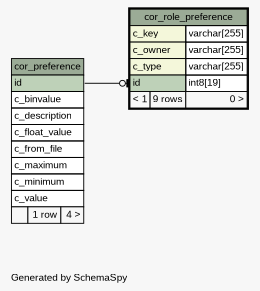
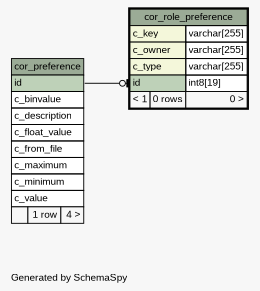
  digraph {
    bgcolor="#f7f7f7"
    fontname="Liberation Sans"
    fontsize=11
    label="\nGenerated by SchemaSpy"
    labeljust=l
    nodesep=0.18
    rankdir=RL
    ranksep=0.46
    node [fontname="Liberation Sans" fontsize=11 shape=plaintext]
-   n1 [label=<     <TABLE BORDER="2" CELLBORDER="1" CELLSPACING="0" BGCOLOR="#ffffff">       <TR><TD COLSPAN="3" BGCOLOR="#9bab96" ALIGN="CENTER">cor_role_preference</TD></TR>       <TR><TD PORT="c_key" COLSPAN="2" BGCOLOR="#f4f7da" ALIGN="LEFT">c_key</TD><TD PORT="c_key.type" ALIGN="LEFT">varchar[255]</TD></TR>       <TR><TD PORT="c_owner" COLSPAN="2" BGCOLOR="#f4f7da" ALIGN="LEFT">c_owner</TD><TD PORT="c_owner.type" ALIGN="LEFT">varchar[255]</TD></TR>       <TR><TD PORT="c_type" COLSPAN="2" BGCOLOR="#f4f7da" ALIGN="LEFT">c_type</TD><TD PORT="c_type.type" ALIGN="LEFT">varchar[255]</TD></TR>       <TR><TD PORT="id" COLSPAN="2" BGCOLOR="#bed1b8" ALIGN="LEFT">id</TD><TD PORT="id.type" ALIGN="LEFT">int8[19]</TD></TR>       <TR><TD ALIGN="LEFT" BGCOLOR="#f7f7f7">&lt; 1</TD><TD ALIGN="RIGHT" BGCOLOR="#f7f7f7">9 rows</TD><TD ALIGN="RIGHT" BGCOLOR="#f7f7f7">0 &gt;</TD></TR>     </TABLE>>]
+   n1 [label=<     <TABLE BORDER="2" CELLBORDER="1" CELLSPACING="0" BGCOLOR="#ffffff">       <TR><TD COLSPAN="3" BGCOLOR="#9bab96" ALIGN="CENTER">cor_role_preference</TD></TR>       <TR><TD PORT="c_key" COLSPAN="2" BGCOLOR="#f4f7da" ALIGN="LEFT">c_key</TD><TD PORT="c_key.type" ALIGN="LEFT">varchar[255]</TD></TR>       <TR><TD PORT="c_owner" COLSPAN="2" BGCOLOR="#f4f7da" ALIGN="LEFT">c_owner</TD><TD PORT="c_owner.type" ALIGN="LEFT">varchar[255]</TD></TR>       <TR><TD PORT="c_type" COLSPAN="2" BGCOLOR="#f4f7da" ALIGN="LEFT">c_type</TD><TD PORT="c_type.type" ALIGN="LEFT">varchar[255]</TD></TR>       <TR><TD PORT="id" COLSPAN="2" BGCOLOR="#bed1b8" ALIGN="LEFT">id</TD><TD PORT="id.type" ALIGN="LEFT">int8[19]</TD></TR>       <TR><TD ALIGN="LEFT" BGCOLOR="#f7f7f7">&lt; 1</TD><TD ALIGN="RIGHT" BGCOLOR="#f7f7f7">0 rows</TD><TD ALIGN="RIGHT" BGCOLOR="#f7f7f7">0 &gt;</TD></TR>     </TABLE>>]
    n2 [label=<     <TABLE BORDER="0" CELLBORDER="1" CELLSPACING="0" BGCOLOR="#ffffff">       <TR><TD COLSPAN="3" BGCOLOR="#9bab96" ALIGN="CENTER">cor_preference</TD></TR>       <TR><TD PORT="id" COLSPAN="3" BGCOLOR="#bed1b8" ALIGN="LEFT">id</TD></TR>       <TR><TD PORT="c_binvalue" COLSPAN="3" ALIGN="LEFT">c_binvalue</TD></TR>       <TR><TD PORT="c_description" COLSPAN="3" ALIGN="LEFT">c_description</TD></TR>       <TR><TD PORT="c_float_value" COLSPAN="3" ALIGN="LEFT">c_float_value</TD></TR>       <TR><TD PORT="c_from_file" COLSPAN="3" ALIGN="LEFT">c_from_file</TD></TR>       <TR><TD PORT="c_maximum" COLSPAN="3" ALIGN="LEFT">c_maximum</TD></TR>       <TR><TD PORT="c_minimum" COLSPAN="3" ALIGN="LEFT">c_minimum</TD></TR>       <TR><TD PORT="c_value" COLSPAN="3" ALIGN="LEFT">c_value</TD></TR>       <TR><TD ALIGN="LEFT" BGCOLOR="#f7f7f7">  </TD><TD ALIGN="RIGHT" BGCOLOR="#f7f7f7">1 row</TD><TD ALIGN="RIGHT" BGCOLOR="#f7f7f7">4 &gt;</TD></TR>     </TABLE>>]
    n1 -> n2 [arrowhead=none arrowsize=0.8 arrowtail=teeodot dir=back headport="id:e" tailport="id:w" fontname="Liberation Sans"]
  }
